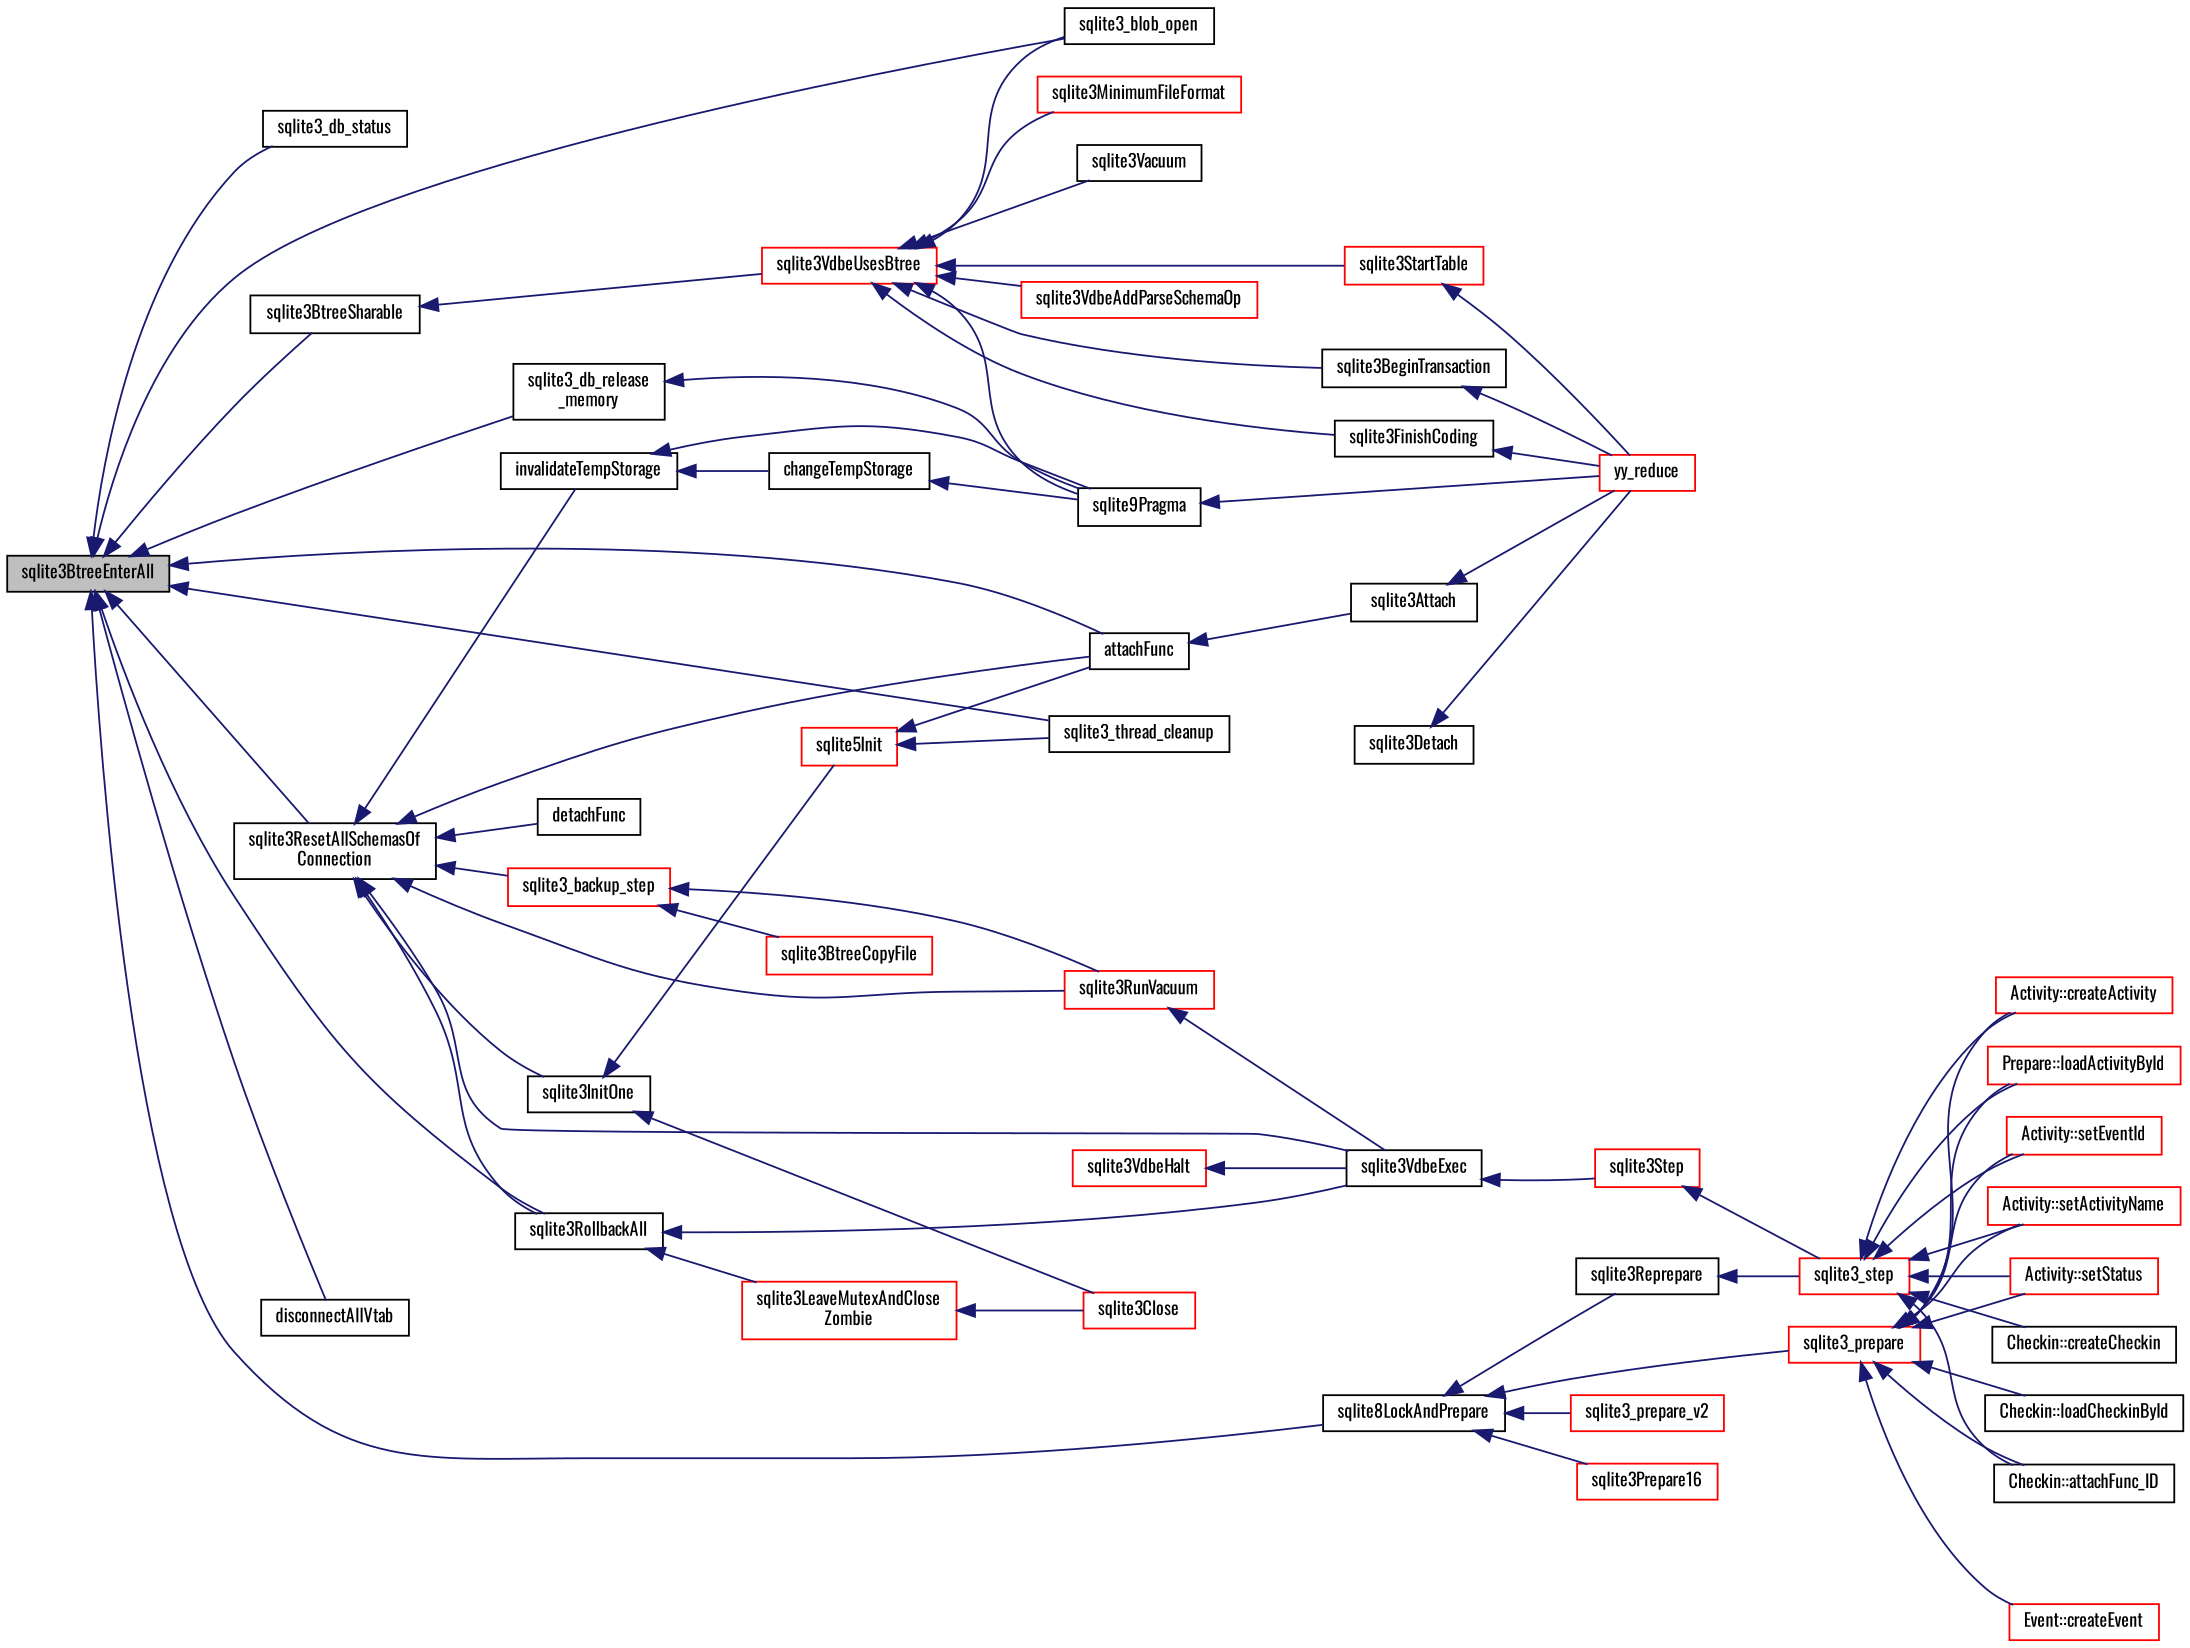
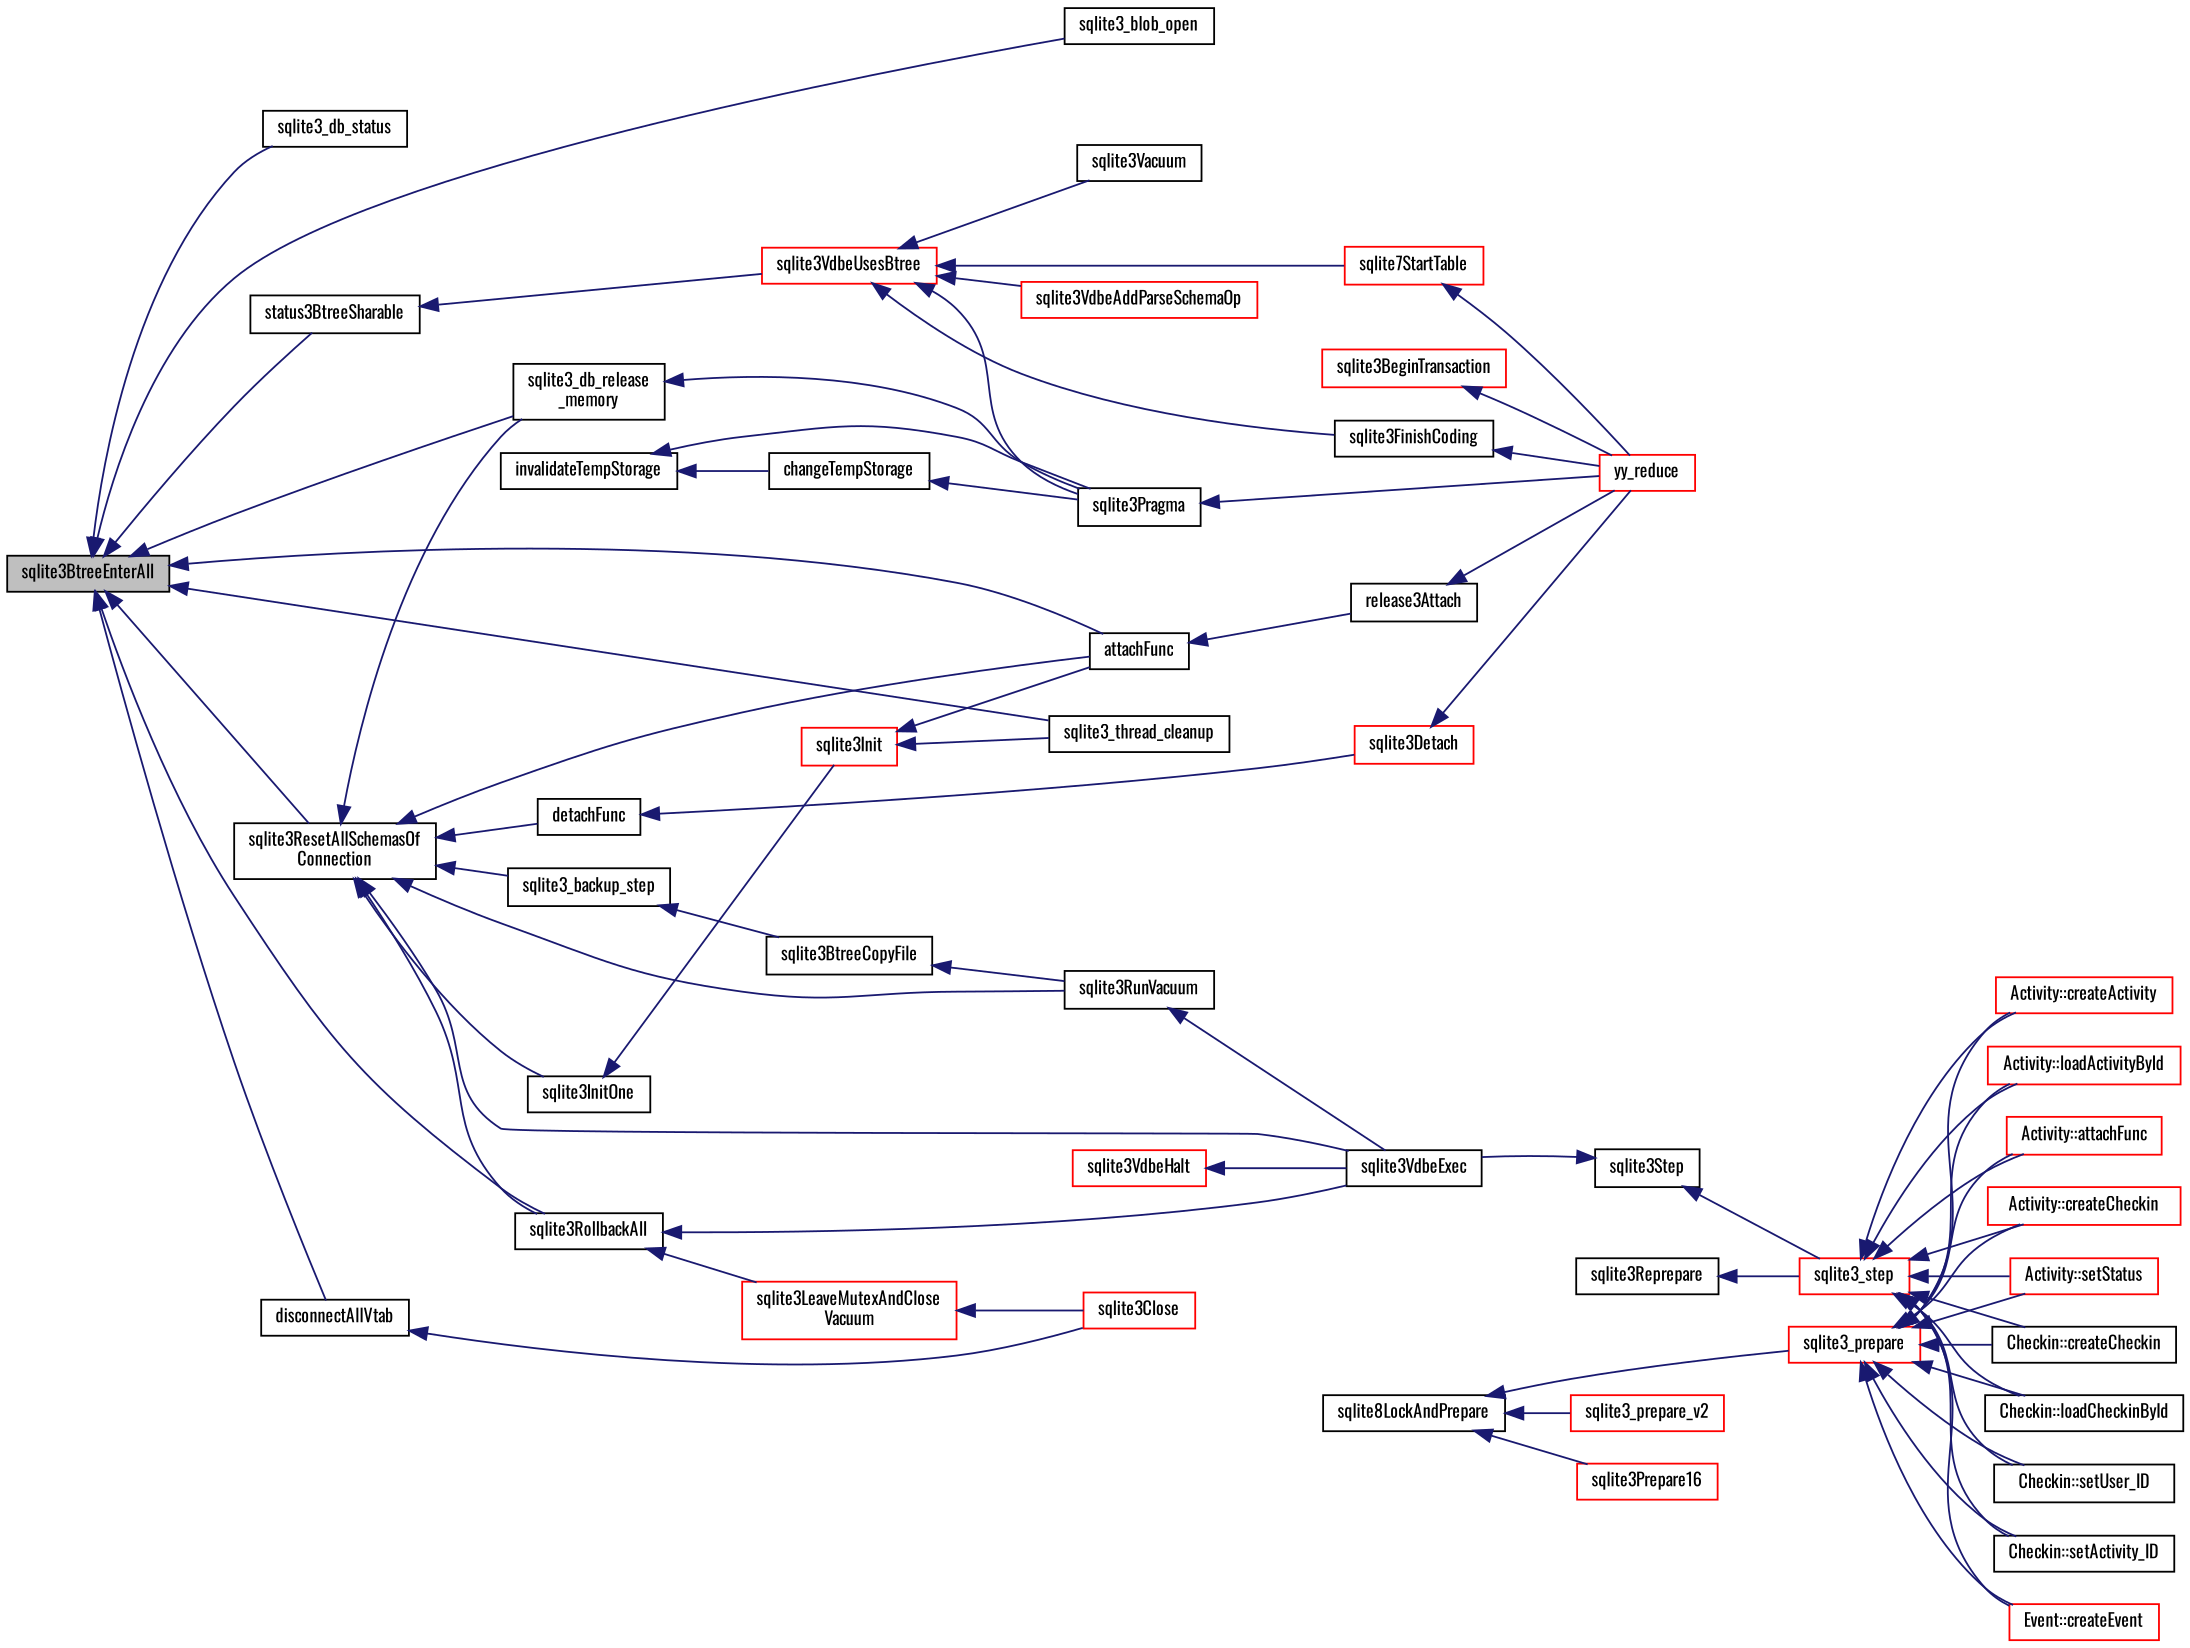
  digraph {
    fontname=Oswald
    rankdir=LR
    node [color=black fillcolor=white fontname=Oswald fontsize=10 shape=record style=filled]
    edge [color=midnightblue dir=back fontname=Oswald fontsize=10 labelfontname=FreeSans labelfontsize=10 style=solid]
    n1 [fillcolor=grey75 fontcolor=black height=0.2 label=sqlite3BtreeEnterAll width=0.4]
    n2 [height=0.2 label=sqlite3_db_status width=0.4]
-   n3 [height=0.2 label=sqlite3BtreeSharable width=0.4]
+   n3 [height=0.2 label=status3BtreeSharable width=0.4]
    n4 [height=0.2 label=sqlite3_blob_open width=0.4]
    n5 [height=0.2 label=attachFunc width=0.4]
    n6 [height=0.2 label="sqlite3ResetAllSchemasOf\lConnection" width=0.4]
    n7 [height=0.2 label=sqlite3_thread_cleanup width=0.4]
    n8 [height=0.2 label=sqlite3RollbackAll width=0.4]
    n9 [height=0.2 label=sqlite8LockAndPrepare width=0.4]
    n10 [height=0.2 label="sqlite3_db_release\l_memory" width=0.4]
    n11 [height=0.2 label=disconnectAllVtab width=0.4]
    n12 [color=red height=0.2 label=sqlite3VdbeUsesBtree width=0.4]
-   n13 [height=0.2 label=sqlite3Attach width=0.4]
-   n14 [color=red height=0.2 label=sqlite3_backup_step width=0.4]
-   n15 [color=red height=0.2 label=sqlite3RunVacuum width=0.4]
+   n13 [height=0.2 label=release3Attach width=0.4]
+   n14 [height=0.2 label=sqlite3_backup_step width=0.4]
+   n15 [height=0.2 label=sqlite3RunVacuum width=0.4]
    n16 [height=0.2 label=sqlite3VdbeExec width=0.4]
    n17 [height=0.2 label=detachFunc width=0.4]
    n18 [height=0.2 label=invalidateTempStorage width=0.4]
    n19 [height=0.2 label=sqlite3InitOne width=0.4]
-   n20 [color=red height=0.2 label="sqlite3LeaveMutexAndClose\lZombie" width=0.4]
+   n20 [color=red height=0.2 label="sqlite3LeaveMutexAndClose\lVacuum" width=0.4]
    n21 [height=0.2 label=sqlite3Reprepare width=0.4]
    n22 [color=red height=0.2 label=sqlite3_prepare width=0.4]
    n23 [color=red height=0.2 label=sqlite3_prepare_v2 width=0.4]
    n24 [color=red height=0.2 label=sqlite3Prepare16 width=0.4]
-   n25 [height=0.2 label=sqlite9Pragma width=0.4]
+   n25 [height=0.2 label=sqlite3Pragma width=0.4]
    n26 [color=red height=0.2 label=sqlite3Close width=0.4]
    n27 [color=red height=0.2 label=sqlite3VdbeAddParseSchemaOp width=0.4]
-   n28 [color=red height=0.2 label=sqlite3MinimumFileFormat width=0.4]
    n29 [height=0.2 label=sqlite3FinishCoding width=0.4]
-   n30 [color=red height=0.2 label=sqlite3StartTable width=0.4]
-   n31 [height=0.2 label=sqlite3BeginTransaction width=0.4]
+   n30 [color=red height=0.2 label=sqlite7StartTable width=0.4]
+   n31 [color=red height=0.2 label=sqlite3BeginTransaction width=0.4]
    n32 [height=0.2 label=sqlite3Vacuum width=0.4]
    n33 [color=red height=0.2 label=yy_reduce width=0.4]
-   n34 [color=red height=0.2 label=sqlite3BtreeCopyFile width=0.4]
-   n35 [color=red height=0.2 label=sqlite3Step width=0.4]
-   n36 [height=0.2 label=sqlite3Detach width=0.4]
+   n34 [height=0.2 label=sqlite3BtreeCopyFile width=0.4]
+   n35 [height=0.2 label=sqlite3Step width=0.4]
+   n36 [color=red height=0.2 label=sqlite3Detach width=0.4]
    n37 [height=0.2 label=changeTempStorage width=0.4]
-   n38 [color=red height=0.2 label=sqlite5Init width=0.4]
+   n38 [color=red height=0.2 label=sqlite3Init width=0.4]
    n39 [color=red height=0.2 label=sqlite3_step width=0.4]
    n40 [color=red height=0.2 label="Activity::createActivity" width=0.4]
-   n41 [color=red height=0.2 label="Prepare::loadActivityById" width=0.4]
-   n42 [color=red height=0.2 label="Activity::setEventId" width=0.4]
-   n43 [color=red height=0.2 label="Activity::setActivityName" width=0.4]
+   n41 [color=red height=0.2 label="Activity::loadActivityById" width=0.4]
+   n42 [color=red height=0.2 label="Activity::attachFunc" width=0.4]
+   n43 [color=red height=0.2 label="Activity::createCheckin" width=0.4]
    n44 [color=red height=0.2 label="Activity::setStatus" width=0.4]
    n45 [height=0.2 label="Checkin::createCheckin" width=0.4]
    n46 [height=0.2 label="Checkin::loadCheckinById" width=0.4]
-   n47 [height=0.2 label="Checkin::attachFunc_ID" width=0.4]
+   n47 [height=0.2 label="Checkin::setUser_ID" width=0.4]
+   n48 [height=0.2 label="Checkin::setActivity_ID" width=0.4]
    n49 [color=red height=0.2 label="Event::createEvent" width=0.4]
    n50 [color=red height=0.2 label=sqlite3VdbeHalt width=0.4]
    n1 -> n2
    n1 -> n3
    n1 -> n4
    n1 -> n5
    n1 -> n6
    n1 -> n7
    n1 -> n8
-   n1 -> n9
    n1 -> n10
    n1 -> n11
    n3 -> n12
    n5 -> n13
    n6 -> n5
    n6 -> n8
    n6 -> n14
    n6 -> n15
    n6 -> n16
    n6 -> n17
-   n6 -> n18
+   n6 -> n10
    n6 -> n19
    n8 -> n16
    n8 -> n20
-   n9 -> n21
    n9 -> n22
    n9 -> n23
    n9 -> n24
    n10 -> n25
-   n19 -> n26
-   n12 -> n4
+   n11 -> n26
    n12 -> n25
    n12 -> n27
-   n12 -> n28
    n12 -> n29
    n12 -> n30
-   n12 -> n31
    n12 -> n32
    n13 -> n33
    n14 -> n34
    n15 -> n16
-   n16 -> n35
+   n35 -> n16
+   n17 -> n36
    n18 -> n25
    n18 -> n37
    n19 -> n38
    n20 -> n26
    n21 -> n39
    n22 -> n40
    n22 -> n41
    n22 -> n42
    n22 -> n43
    n22 -> n44
+   n22 -> n45
    n22 -> n46
    n22 -> n47
+   n22 -> n48
    n22 -> n49
    n25 -> n33
    n29 -> n33
    n30 -> n33
    n31 -> n33
-   n14 -> n15
+   n34 -> n15
    n35 -> n39
    n36 -> n33
    n37 -> n25
    n38 -> n5
    n38 -> n7
    n39 -> n40
    n39 -> n41
    n39 -> n42
    n39 -> n43
    n39 -> n44
    n39 -> n45
+   n39 -> n46
    n39 -> n47
+   n39 -> n48
+   n39 -> n49
    n50 -> n16
  }
